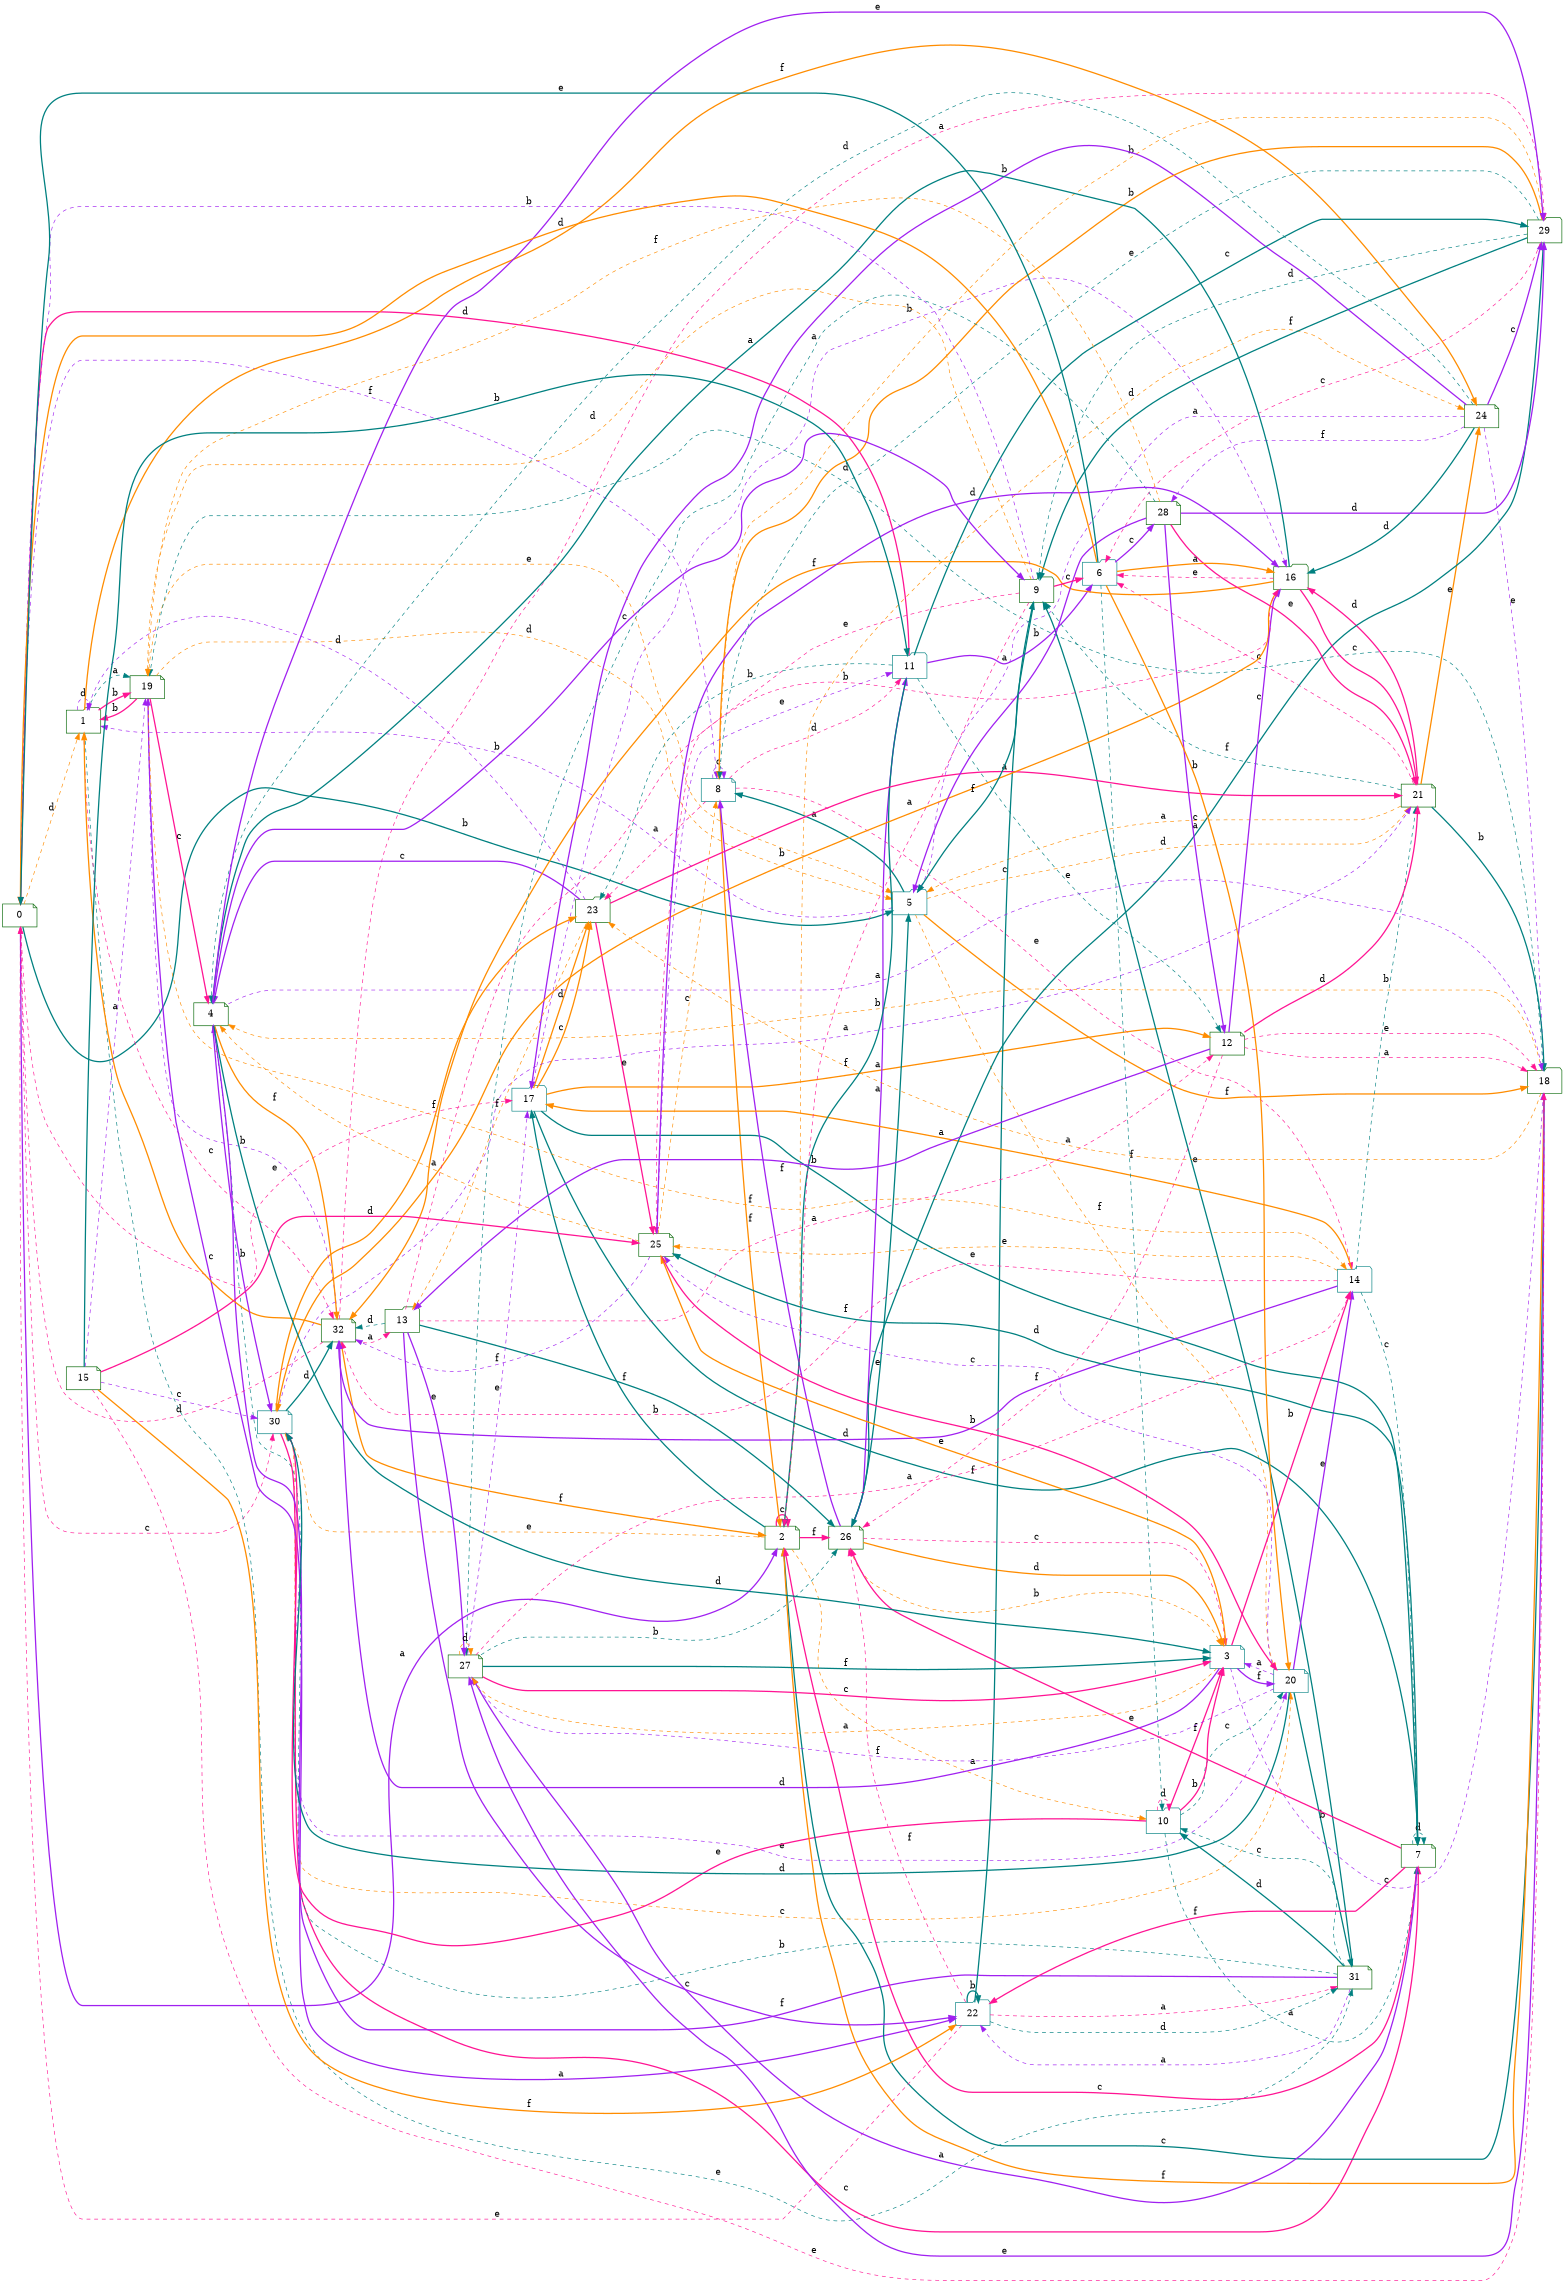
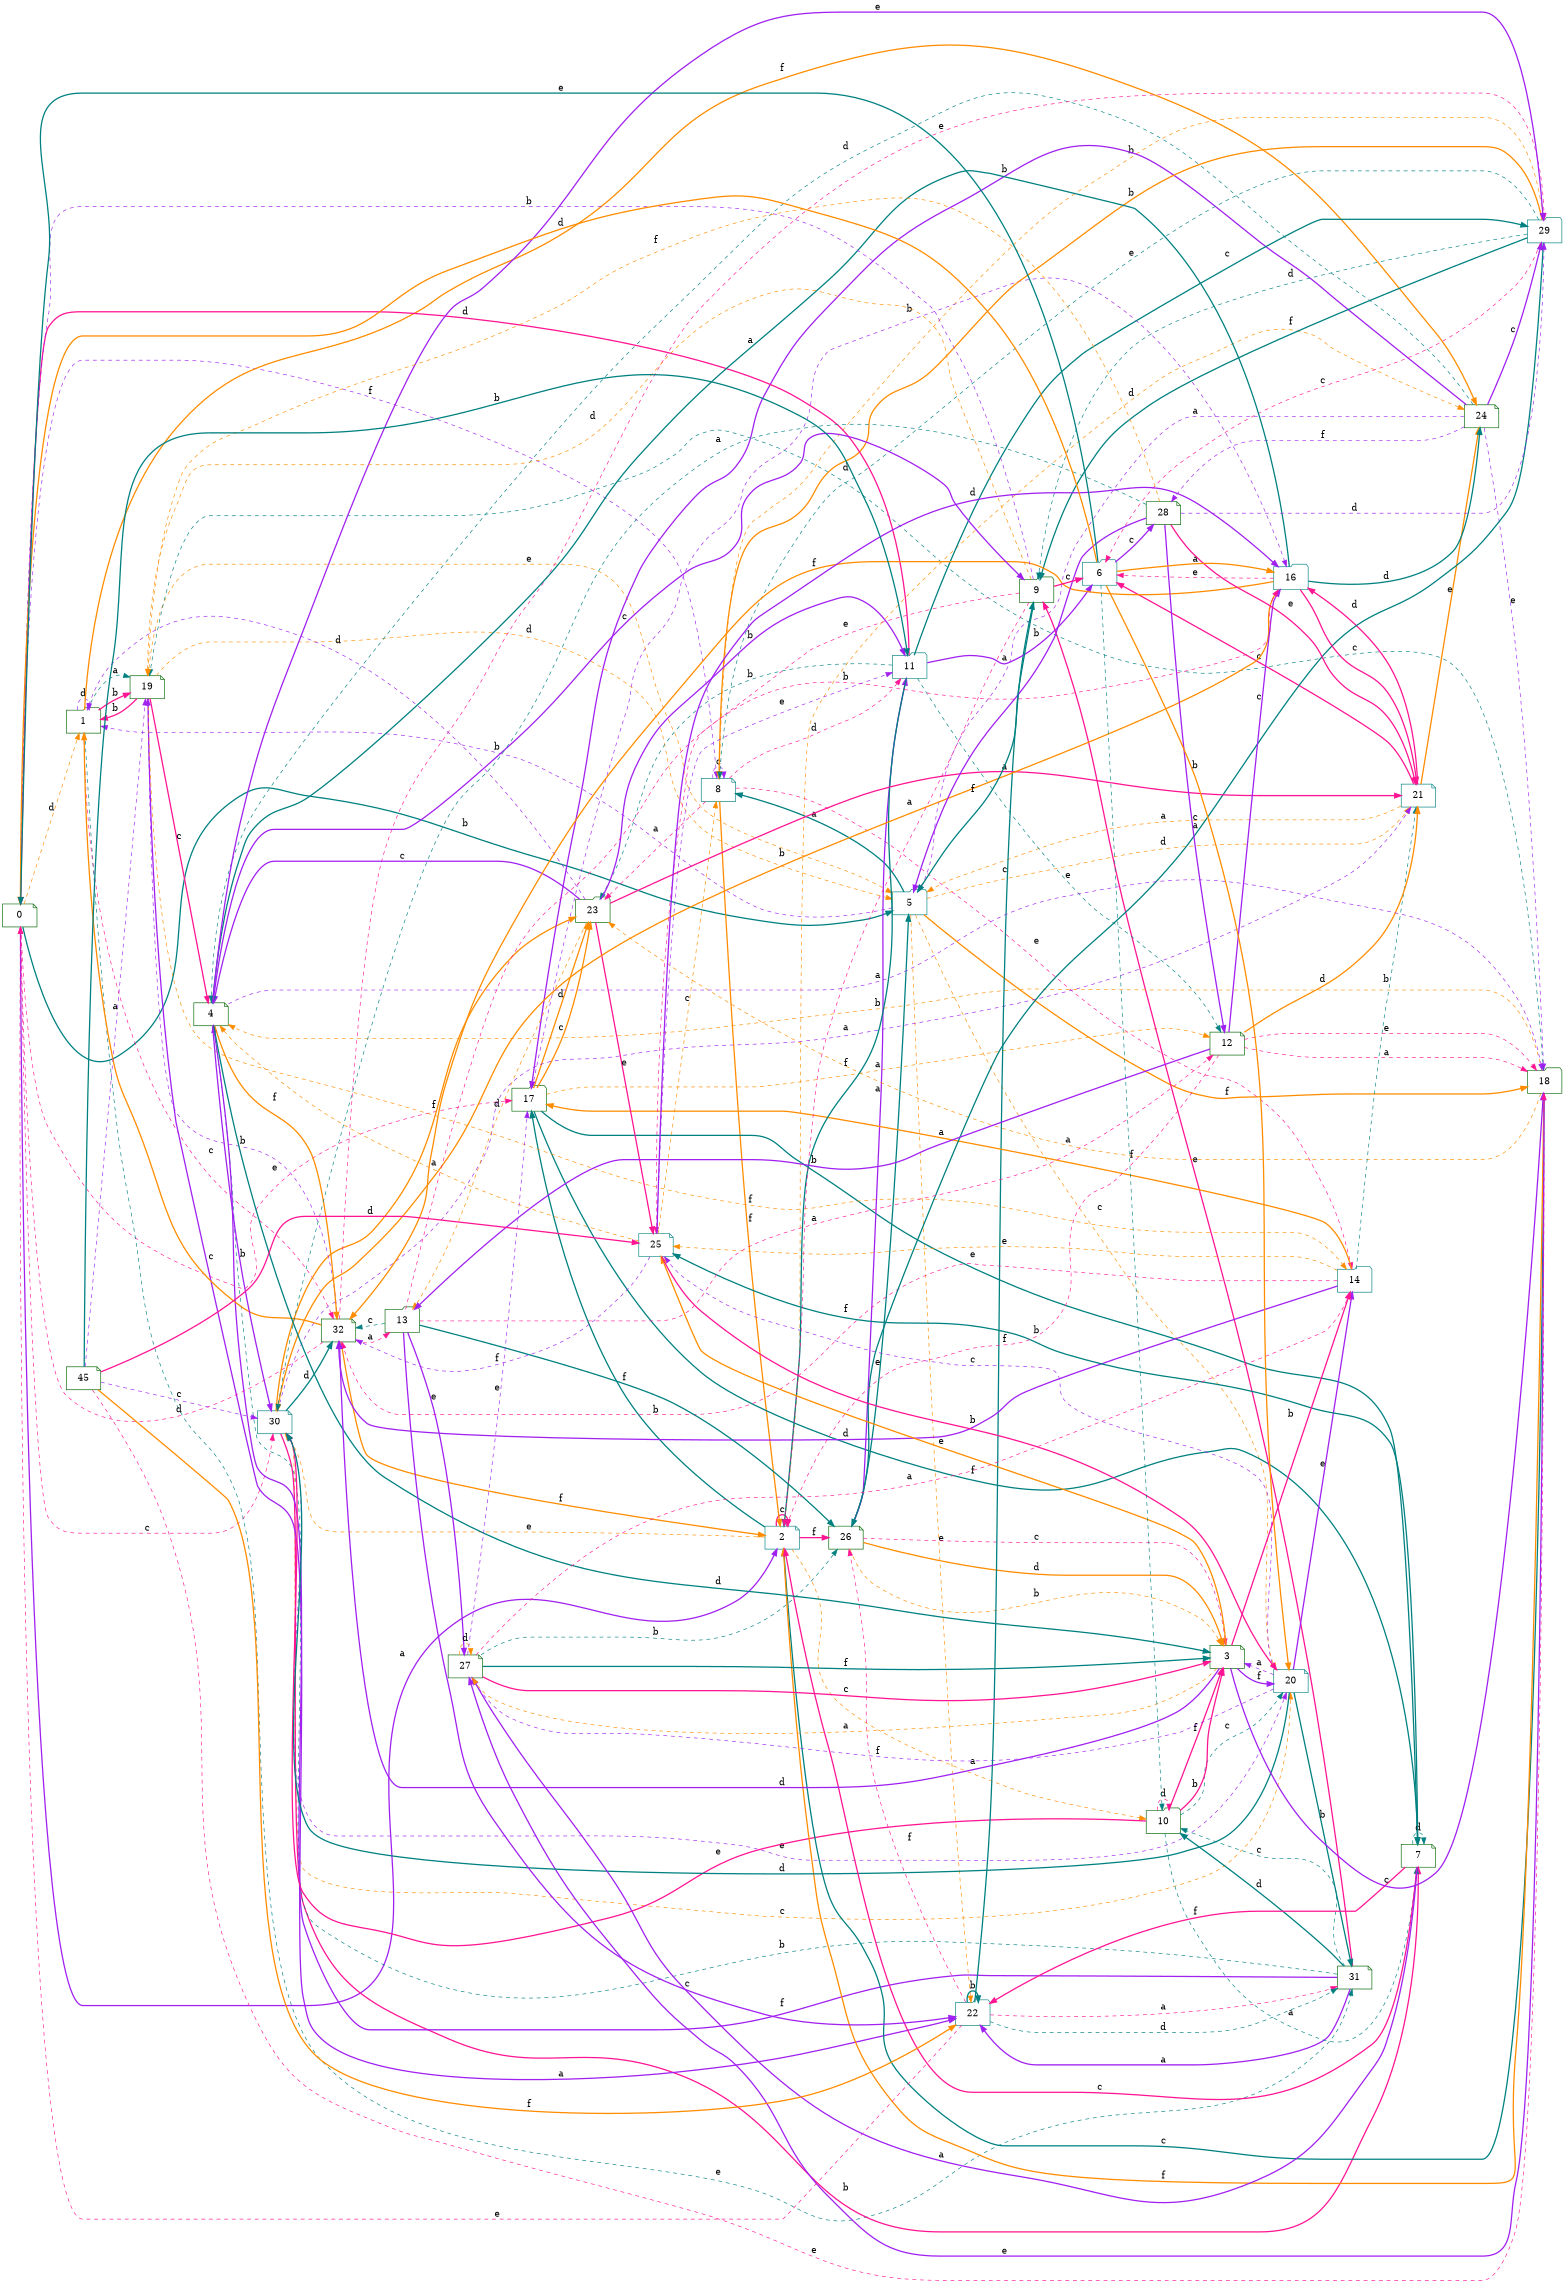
  digraph {
    rankdir=LR
    node [color=darkgreen fillcolor=white shape=note style=filled]
    edge [color=purple style=bold]
    n1 [label=0]
    n2 [label=1 shape=folder style="rounded,filled"]
-   n3 [label=2]
+   n3 [color=teal label=2]
    n4 [color=teal label=5 shape=folder style="rounded,filled"]
    n5 [color=teal label=8]
-   n6 [color=teal label=17 shape=folder]
+   n6 [label=17 shape=folder]
    n7 [color=teal label=30 style="rounded,filled"]
    n8 [label=19 style="rounded,filled"]
    n9 [label=24]
    n10 [label=31 style="rounded,filled"]
    n11 [label=32]
-   n12 [color=teal label=10 shape=folder style="rounded,filled"]
+   n12 [label=10 shape=folder style="rounded,filled"]
    n13 [label=26 style="rounded,filled"]
    n14 [label=18 shape=folder]
    n15 [color=teal label=20]
-   n16 [label=21]
+   n16 [color=teal label=21]
    n17 [color=teal label=22 shape=folder]
    n18 [color=teal label=14 shape=folder style="rounded,filled"]
-   n19 [label=29 shape=folder style="rounded,filled"]
+   n19 [color=teal label=29 shape=folder style="rounded,filled"]
    n20 [color=teal label=11 shape=folder style="rounded,filled"]
    n21 [label=23 shape=folder]
-   n22 [label=16 shape=folder style="rounded,filled"]
+   n22 [color=teal label=16 shape=folder style="rounded,filled"]
    n23 [label=7 style="rounded,filled"]
    n24 [label=12 style="rounded,filled"]
    n25 [label=4]
    n26 [label=28]
    n27 [label=9 shape=folder]
    n28 [label=13 shape=folder]
-   n29 [color=teal label=3]
-   n30 [label=25]
+   n29 [label=3]
+   n30 [color=teal label=25]
    n31 [label=27]
    n32 [color=teal label=6 shape=folder style="rounded,filled"]
-   n33 [label=15 style="rounded,filled"]
+   n33 [label=45 style="rounded,filled"]
    n1 -> n2 [color=darkorange label=d style=dashed]
    n1 -> n3 [label=a]
    n1 -> n4 [color=teal label=b]
    n1 -> n5 [label=f style=dashed]
    n1 -> n6 [color=deeppink label=e style=dashed]
    n1 -> n7 [color=deeppink label=c style=dashed]
    n2 -> n2 [label=d style=dashed]
    n2 -> n8 [color=teal label=a style=dashed]
    n2 -> n8 [color=deeppink label=b]
    n2 -> n9 [color=darkorange label=f]
    n2 -> n10 [color=teal label=e style=dashed]
    n2 -> n11 [color=deeppink label=c style=dashed]
    n3 -> n3 [color=deeppink label=c]
    n3 -> n6 [color=teal label=b]
    n3 -> n7 [color=darkorange label=e style=dashed]
    n3 -> n9 [color=darkorange label=d style=dashed]
    n3 -> n12 [color=darkorange label=a style=dashed]
    n3 -> n13 [color=deeppink label=f]
    n4 -> n2 [label=b style=dashed]
    n4 -> n5 [color=teal label=a]
    n4 -> n14 [color=darkorange label=f]
-   n4 -> n15 [color=darkorange label=f style=dashed]
+   n4 -> n15 [color=darkorange label=c style=dashed]
    n4 -> n16 [color=darkorange label=d style=dashed]
+   n4 -> n17 [color=darkorange label=e style=dashed]
    n5 -> n3 [color=darkorange label=f]
    n5 -> n5 [label=c style=dashed]
    n5 -> n18 [color=deeppink label=e style=dashed]
    n5 -> n19 [color=darkorange label=b style=dashed]
    n5 -> n20 [color=deeppink label=d style=dashed]
    n5 -> n21 [color=deeppink label=a style=dashed]
    n6 -> n21 [color=darkorange label=c]
    n6 -> n21 [color=darkorange label=d]
    n6 -> n22 [label=b style=dashed]
    n6 -> n23 [color=teal label=e]
    n6 -> n23 [color=teal label=f]
-   n6 -> n24 [color=darkorange label=a]
+   n6 -> n24 [color=darkorange label=a style=dashed]
    n7 -> n11 [color=teal label=d]
    n7 -> n15 [color=darkorange label=c style=dashed]
    n7 -> n15 [label=e style=dashed]
    n7 -> n16 [label=a style=dashed]
    n7 -> n21 [color=darkorange label=f]
-   n7 -> n23 [color=deeppink label=c]
+   n7 -> n23 [color=deeppink label=b]
    n8 -> n2 [color=deeppink label=b]
    n8 -> n4 [color=darkorange label=d style=dashed]
    n8 -> n4 [color=darkorange label=e style=dashed]
    n8 -> n17 [label=a]
    n8 -> n18 [color=darkorange label=f style=dashed]
    n8 -> n25 [color=deeppink label=c]
    n9 -> n4 [label=a style=dashed]
    n9 -> n6 [label=b]
    n9 -> n14 [label=e style=dashed]
    n9 -> n19 [label=c]
    n9 -> n25 [color=teal label=d style=dashed]
    n9 -> n26 [label=f style=dashed]
    n10 -> n12 [color=teal label=c style=dashed]
    n10 -> n12 [color=teal label=d]
-   n10 -> n17 [label=a style=dashed]
+   n10 -> n17 [label=a]
    n10 -> n25 [color=teal label=b style=dashed]
    n10 -> n25 [label=f]
-   n10 -> n27 [color=teal label=e]
+   n10 -> n27 [color=deeppink label=e]
    n11 -> n1 [color=deeppink label=d style=dashed]
    n11 -> n2 [color=darkorange label=c]
    n11 -> n3 [color=darkorange label=f]
    n11 -> n8 [label=b style=dashed]
-   n11 -> n19 [color=deeppink label=a style=dashed]
+   n11 -> n19 [color=deeppink label=e style=dashed]
    n11 -> n28 [color=deeppink label=a style=dashed]
    n12 -> n7 [color=deeppink label=e]
    n12 -> n12 [color=deeppink label=d style=dashed]
    n12 -> n15 [color=teal label=c style=dashed]
    n12 -> n23 [color=teal label=a style=dashed]
    n12 -> n29 [color=deeppink label=b]
    n12 -> n29 [color=deeppink label=f]
    n13 -> n4 [color=teal label=e]
-   n13 -> n5 [label=f]
    n13 -> n20 [label=a]
    n13 -> n29 [color=darkorange label=b style=dashed]
    n13 -> n29 [color=deeppink label=c style=dashed]
    n13 -> n29 [color=darkorange label=d]
    n14 -> n3 [color=teal label=c]
    n14 -> n3 [color=darkorange label=f]
    n14 -> n8 [color=teal label=d style=dashed]
    n14 -> n21 [color=darkorange label=a style=dashed]
    n14 -> n25 [color=darkorange label=b style=dashed]
    n14 -> n31 [label=e]
    n15 -> n7 [color=teal label=d]
    n15 -> n10 [color=teal label=b]
    n15 -> n18 [label=e]
    n15 -> n29 [label=a style=dashed]
    n15 -> n30 [label=c style=dashed]
    n15 -> n31 [label=f style=dashed]
    n16 -> n4 [color=darkorange label=a style=dashed]
    n16 -> n9 [color=darkorange label=e]
-   n16 -> n14 [color=teal label=b]
    n16 -> n22 [color=deeppink label=d]
-   n16 -> n27 [color=teal label=f style=dashed]
-   n16 -> n32 [color=deeppink label=c style=dashed]
+   n16 -> n32 [color=deeppink label=c]
    n17 -> n1 [color=deeppink label=e style=dashed]
    n17 -> n10 [color=deeppink label=a style=dashed]
    n17 -> n10 [color=teal label=d style=dashed]
    n17 -> n13 [color=deeppink label=f style=dashed]
    n17 -> n17 [color=teal label=b]
    n17 -> n27 [color=teal label=c]
    n18 -> n6 [color=darkorange label=a]
    n18 -> n11 [label=d]
    n18 -> n11 [color=deeppink label=f style=dashed]
    n18 -> n16 [color=teal label=b style=dashed]
-   n18 -> n23 [color=teal label=c style=dashed]
    n18 -> n30 [color=darkorange label=e style=dashed]
    n19 -> n5 [color=darkorange label=b]
    n19 -> n5 [color=teal label=e style=dashed]
    n19 -> n13 [color=teal label=a]
    n19 -> n27 [color=teal label=d style=dashed]
    n19 -> n27 [color=teal label=f]
    n19 -> n32 [color=deeppink label=c style=dashed]
    n20 -> n1 [color=deeppink label=d]
    n20 -> n3 [color=teal label=f]
    n20 -> n19 [color=teal label=c]
    n20 -> n21 [color=teal label=b style=dashed]
    n20 -> n24 [color=teal label=e style=dashed]
    n20 -> n32 [label=a]
    n21 -> n2 [label=d style=dashed]
    n21 -> n16 [color=deeppink label=a]
+   n21 -> n20 [label=b]
    n21 -> n25 [label=c]
-   n21 -> n28 [color=darkorange label=f style=dashed]
+   n21 -> n28 [color=darkorange label=d style=dashed]
    n21 -> n30 [color=deeppink label=e]
    n22 -> n7 [color=darkorange label=b]
-   n9 -> n22 [color=teal label=d]
+   n22 -> n9 [color=teal label=d]
    n22 -> n11 [color=darkorange label=f]
    n22 -> n16 [color=deeppink label=c]
    n22 -> n25 [color=teal label=a]
    n22 -> n32 [color=deeppink label=e style=dashed]
    n23 -> n3 [color=deeppink label=c]
-   n23 -> n13 [color=deeppink label=e]
    n23 -> n17 [color=deeppink label=f]
    n23 -> n23 [color=teal label=d style=dashed]
-   n23 -> n30 [color=teal label=d]
+   n23 -> n30 [color=teal label=b]
    n23 -> n31 [label=a]
-   n24 -> n13 [color=deeppink label=f style=dashed]
+   n24 -> n3 [color=deeppink label=f style=dashed]
    n24 -> n14 [color=deeppink label=a style=dashed]
    n24 -> n14 [color=deeppink label=e style=dashed]
-   n24 -> n16 [color=deeppink label=d]
+   n24 -> n16 [color=darkorange label=d]
    n24 -> n22 [label=c]
    n24 -> n28 [label=b]
    n25 -> n7 [label=b]
    n25 -> n11 [color=darkorange label=f]
    n25 -> n14 [label=a style=dashed]
    n25 -> n19 [label=e]
    n25 -> n27 [label=c]
    n25 -> n29 [color=teal label=d]
    n26 -> n4 [label=b]
    n26 -> n8 [color=darkorange label=f style=dashed]
    n26 -> n16 [color=deeppink label=e]
-   n26 -> n19 [label=d]
+   n26 -> n19 [label=d style=dashed]
    n26 -> n24 [label=c]
-   n26 -> n31 [color=teal label=a style=dashed]
+   n26 -> n7 [color=teal label=a style=dashed]
    n27 -> n1 [label=b style=dashed]
    n27 -> n3 [color=deeppink label=a style=dashed]
    n27 -> n4 [color=teal label=f]
    n27 -> n8 [color=darkorange label=d style=dashed]
    n27 -> n30 [color=deeppink label=e style=dashed]
    n27 -> n32 [color=deeppink label=c]
-   n28 -> n11 [color=teal label=d style=dashed]
+   n28 -> n11 [color=teal label=c style=dashed]
    n28 -> n13 [color=teal label=f]
    n28 -> n17 [label=c]
    n28 -> n22 [color=deeppink label=b style=dashed]
    n28 -> n24 [color=deeppink label=a style=dashed]
    n28 -> n31 [label=e]
    n29 -> n11 [label=d]
-   n29 -> n14 [label=c style=dashed]
+   n29 -> n14 [label=c]
    n29 -> n15 [label=f]
    n29 -> n18 [color=deeppink label=b]
    n29 -> n30 [color=darkorange label=e]
    n29 -> n31 [color=darkorange label=a style=dashed]
    n30 -> n5 [color=darkorange label=c style=dashed]
    n30 -> n11 [label=f style=dashed]
    n30 -> n15 [color=deeppink label=b]
    n30 -> n20 [label=e style=dashed]
    n30 -> n22 [label=d]
    n30 -> n25 [color=darkorange label=a style=dashed]
    n31 -> n6 [label=e style=dashed]
    n31 -> n13 [color=teal label=b style=dashed]
    n31 -> n18 [color=deeppink label=a style=dashed]
    n31 -> n29 [color=deeppink label=c]
    n31 -> n29 [color=teal label=f]
    n31 -> n31 [color=darkorange label=d style=dashed]
    n32 -> n1 [color=darkorange label=d]
    n32 -> n1 [color=teal label=e]
    n32 -> n12 [color=teal label=f style=dashed]
    n32 -> n15 [color=darkorange label=b]
    n32 -> n22 [color=darkorange label=a]
    n32 -> n26 [label=c]
    n33 -> n7 [label=c style=dashed]
    n33 -> n8 [label=a style=dashed]
    n33 -> n14 [color=deeppink label=e style=dashed]
    n33 -> n17 [color=darkorange label=f]
    n33 -> n20 [color=teal label=b]
    n33 -> n30 [color=deeppink label=d]
  }
